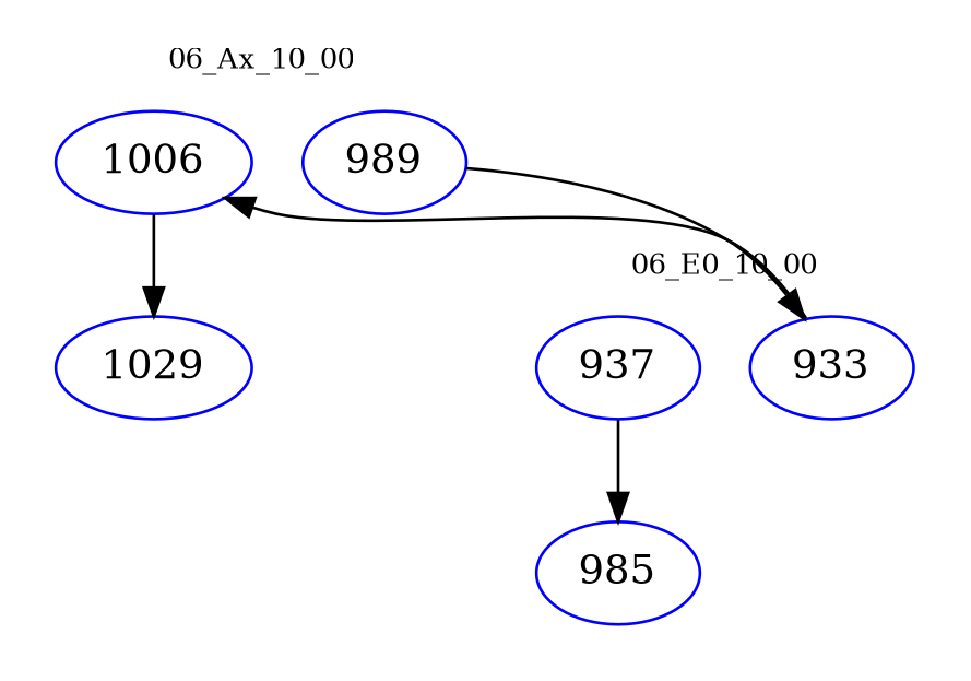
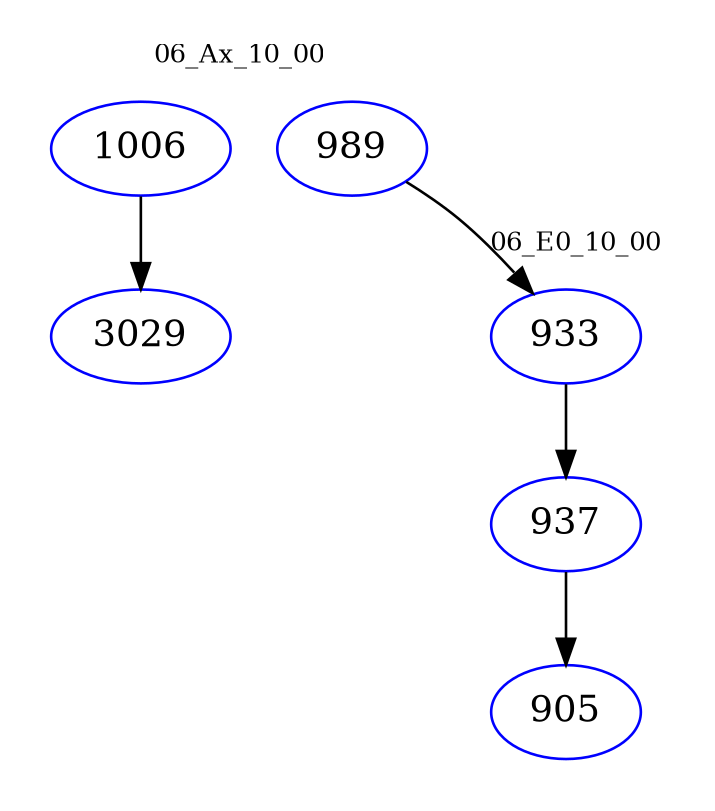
  digraph {
    node [color=blue]
    edge [color=black]
    n1 [label=989]
    n2 [label=1006]
-   n3 [label=1029]
+   n3 [label=3029]
    n4 [label=933]
    n5 [label=937]
-   n6 [label=985]
+   n6 [label=905]
    subgraph cluster_1 {
      color=white
      fontsize=10
      label="06_Ax_10_00"
      n1
      n2
      n3
    }
    subgraph cluster_2 {
      color=white
      fontsize=10
      label="06_E0_10_00"
      n4
      n5
      n6
    }
    n1 -> n4
    n2 -> n3
-   n4 -> n2
+   n4 -> n5
    n5 -> n6
  }
